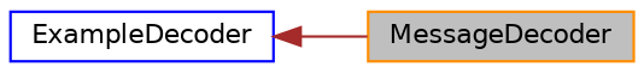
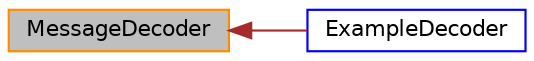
  digraph {
    rankdir=LR
    node [fontname=Helvetica fontsize=10 shape=record style=filled]
    n1 [color=darkorange fillcolor=grey75 fontcolor=black height=0.2 label=MessageDecoder width=0.4]
    n2 [color=blue fillcolor=white height=0.2 label=ExampleDecoder width=0.4]
-   n2 -> n1 [color=brown dir=back fontname=Helvetica fontsize=10 labelfontname=Helvetica labelfontsize=10 style=solid]
+   n1 -> n2 [color=brown dir=back fontname=Helvetica fontsize=10 labelfontname=Helvetica labelfontsize=10 style=solid]
  }
